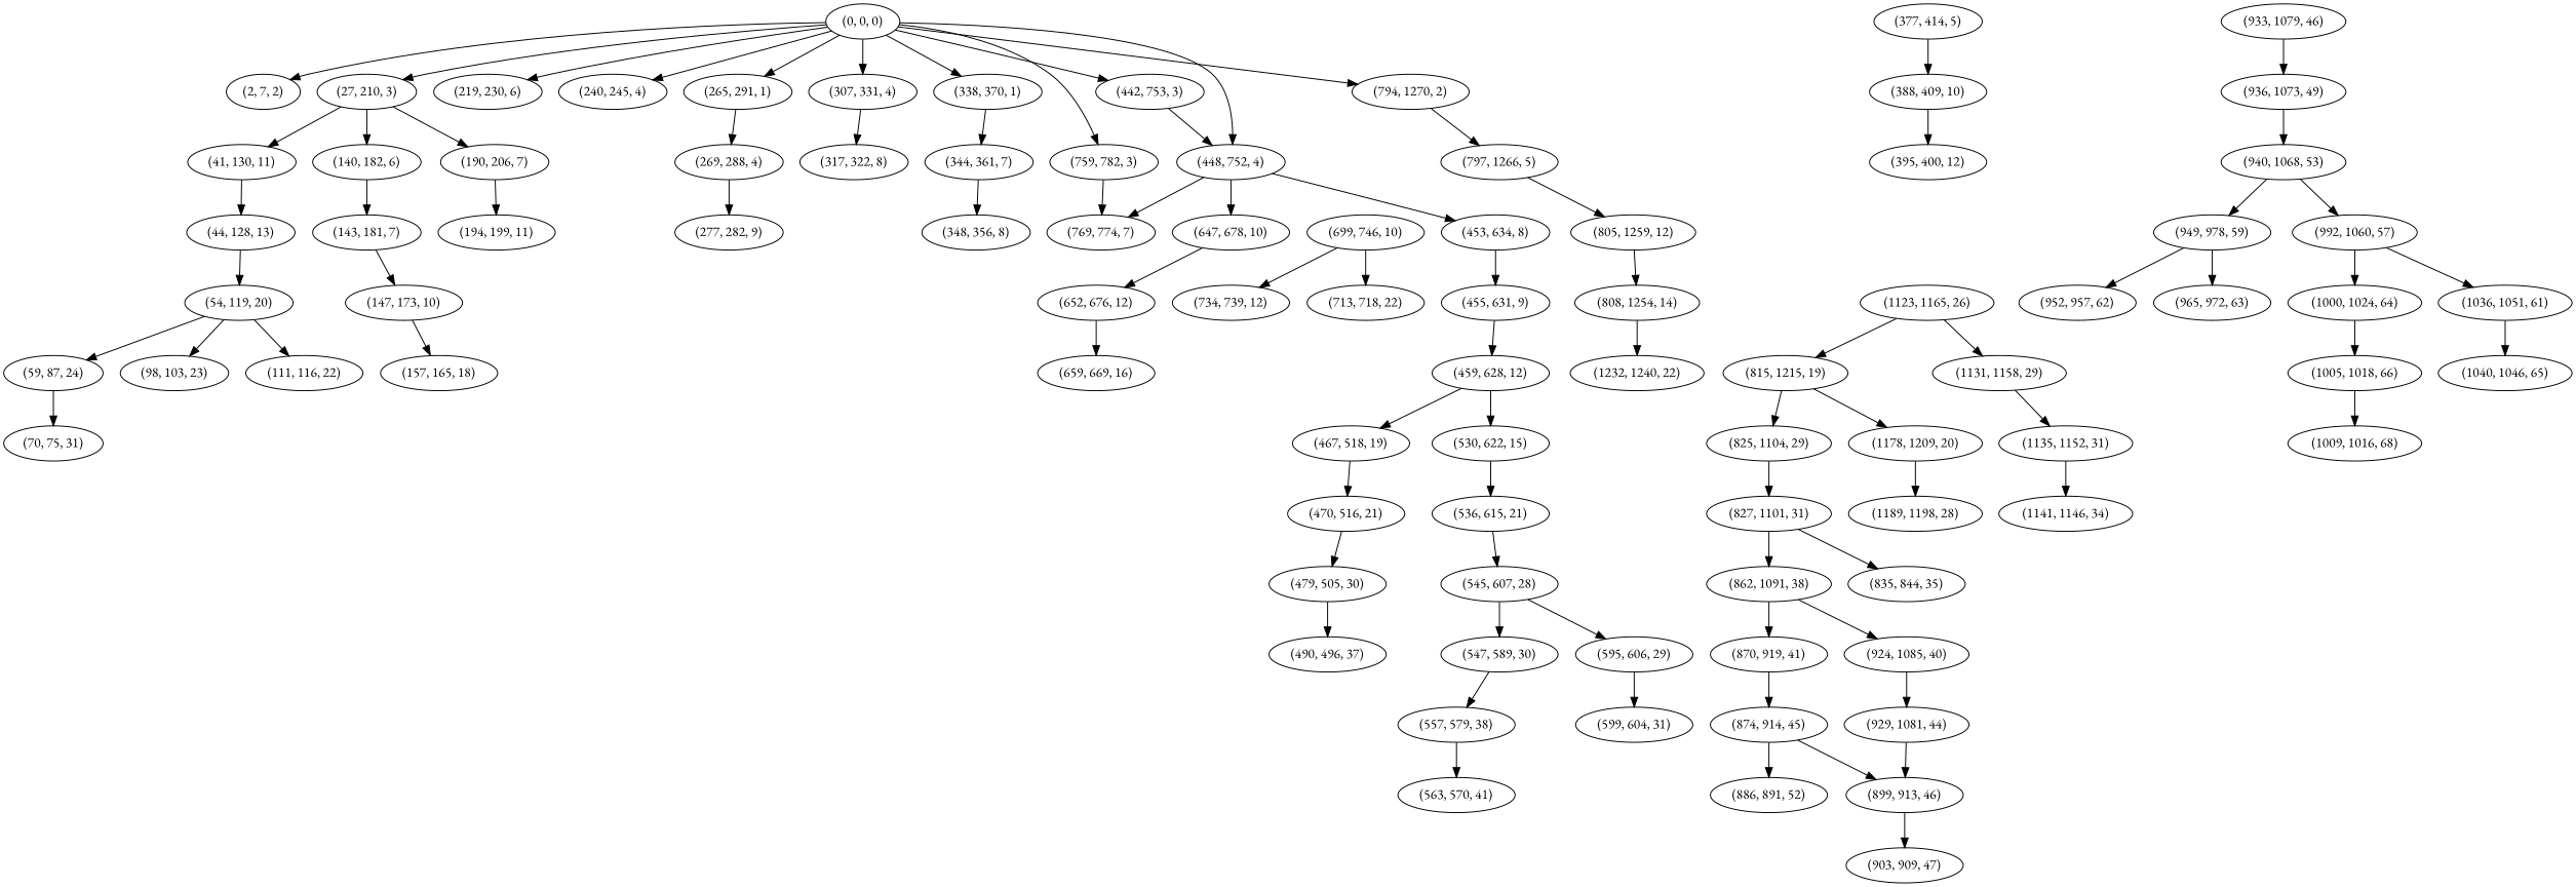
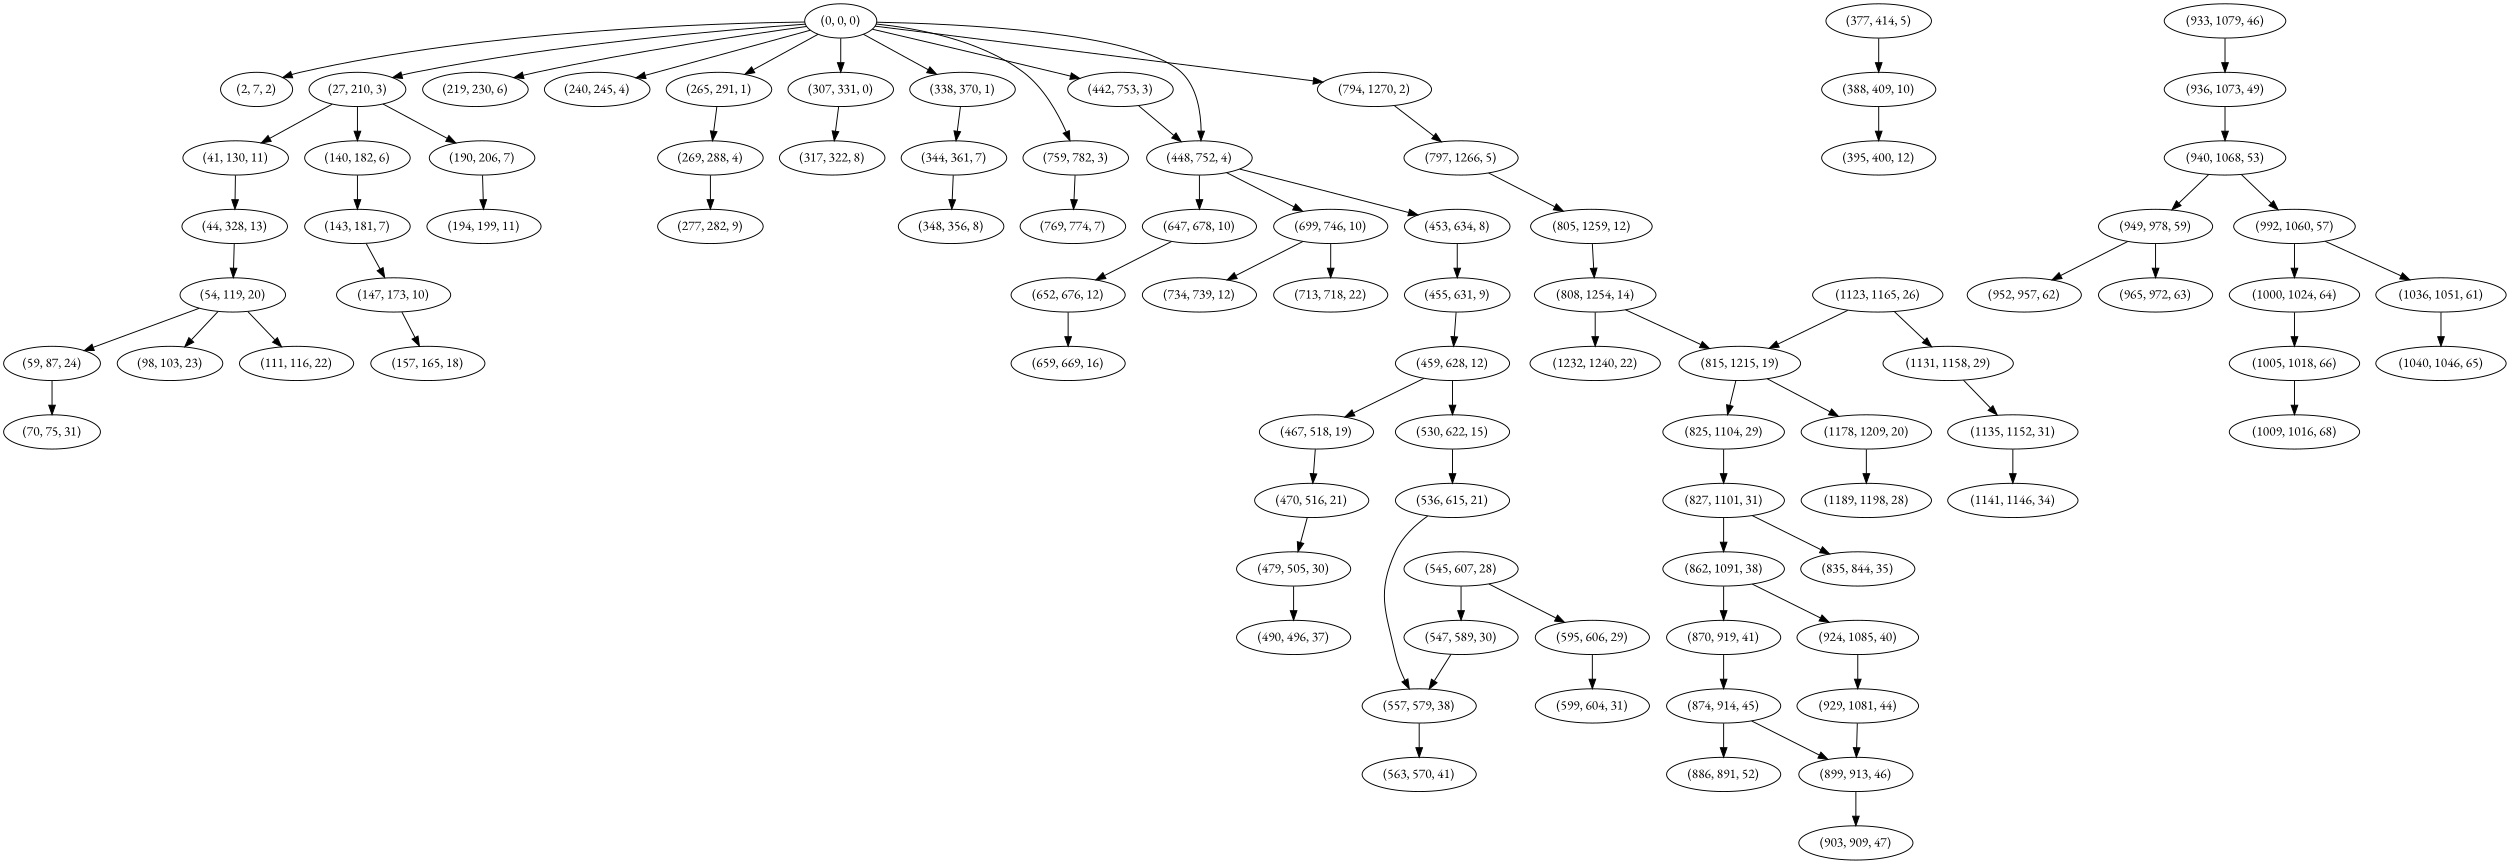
  digraph {
    fontname="EB Garamond"
    node [fontname="EB Garamond"]
    edge [fontname="EB Garamond"]
    "(0, 0, 0)"
    "(2, 7, 2)"
    "(27, 210, 3)"
    "(219, 230, 6)"
    "(240, 245, 4)"
    "(265, 291, 1)"
-   "(307, 331, 4)"
+   "(307, 331, 4)" [label="(307, 331, 0)"]
    "(338, 370, 1)"
    "(442, 753, 3)"
    "(759, 782, 3)"
    "(794, 1270, 2)"
    "(448, 752, 4)"
    "(41, 130, 11)"
    "(140, 182, 6)"
    "(190, 206, 7)"
    "(269, 288, 4)"
    "(317, 322, 8)"
    "(344, 361, 7)"
    "(377, 414, 5)"
    "(388, 409, 10)"
    "(769, 774, 7)"
    "(797, 1266, 5)"
-   "(44, 128, 13)"
+   "(44, 128, 13)" [label="(44, 328, 13)"]
    "(143, 181, 7)"
    "(194, 199, 11)"
    "(54, 119, 20)"
    "(59, 87, 24)"
    "(98, 103, 23)"
    "(111, 116, 22)"
    "(70, 75, 31)"
    "(147, 173, 10)"
    "(157, 165, 18)"
    "(277, 282, 9)"
    "(348, 356, 8)"
    "(395, 400, 12)"
    "(453, 634, 8)"
    "(647, 678, 10)"
    "(699, 746, 10)"
    "(455, 631, 9)"
    "(652, 676, 12)"
    "(713, 718, 22)"
    "(734, 739, 12)"
    "(459, 628, 12)"
    "(467, 518, 19)"
    "(530, 622, 15)"
    "(470, 516, 21)"
    "(536, 615, 21)"
    "(479, 505, 30)"
    "(490, 496, 37)"
    "(545, 607, 28)"
    "(547, 589, 30)"
    "(595, 606, 29)"
    "(557, 579, 38)"
    "(599, 604, 31)"
    "(563, 570, 41)"
    "(659, 669, 16)"
    "(805, 1259, 12)"
    "(808, 1254, 14)"
    "(815, 1215, 19)"
    "(1232, 1240, 22)"
    "(825, 1104, 29)"
    "(1178, 1209, 20)"
    "(827, 1101, 31)"
    "(1123, 1165, 26)"
    "(1131, 1158, 29)"
    "(1189, 1198, 28)"
    "(835, 844, 35)"
    "(862, 1091, 38)"
    "(870, 919, 41)"
    "(924, 1085, 40)"
    "(874, 914, 45)"
    "(929, 1081, 44)"
    "(886, 891, 52)"
    "(899, 913, 46)"
    n75 [label="(903, 909, 47)"]
    "(933, 1079, 46)"
    "(936, 1073, 49)"
    "(940, 1068, 53)"
    "(949, 978, 59)"
    "(992, 1060, 57)"
    "(952, 957, 62)"
    "(965, 972, 63)"
    "(1000, 1024, 64)"
    "(1036, 1051, 61)"
    "(1005, 1018, 66)"
    "(1040, 1046, 65)"
    "(1009, 1016, 68)"
    "(1135, 1152, 31)"
    "(1141, 1146, 34)"
    "(0, 0, 0)" -> "(2, 7, 2)"
    "(0, 0, 0)" -> "(27, 210, 3)"
    "(0, 0, 0)" -> "(219, 230, 6)"
    "(0, 0, 0)" -> "(240, 245, 4)"
    "(0, 0, 0)" -> "(265, 291, 1)"
    "(0, 0, 0)" -> "(307, 331, 4)"
    "(0, 0, 0)" -> "(338, 370, 1)"
    "(0, 0, 0)" -> "(442, 753, 3)"
    "(0, 0, 0)" -> "(759, 782, 3)"
    "(0, 0, 0)" -> "(794, 1270, 2)"
    "(0, 0, 0)" -> "(448, 752, 4)"
    "(27, 210, 3)" -> "(41, 130, 11)"
    "(27, 210, 3)" -> "(140, 182, 6)"
    "(27, 210, 3)" -> "(190, 206, 7)"
    "(265, 291, 1)" -> "(269, 288, 4)"
    "(307, 331, 4)" -> "(317, 322, 8)"
    "(338, 370, 1)" -> "(344, 361, 7)"
    "(442, 753, 3)" -> "(448, 752, 4)"
    "(759, 782, 3)" -> "(769, 774, 7)"
    "(794, 1270, 2)" -> "(797, 1266, 5)"
    "(448, 752, 4)" -> "(453, 634, 8)"
    "(448, 752, 4)" -> "(647, 678, 10)"
-   "(448, 752, 4)" -> "(769, 774, 7)"
+   "(448, 752, 4)" -> "(699, 746, 10)"
    "(41, 130, 11)" -> "(44, 128, 13)"
    "(140, 182, 6)" -> "(143, 181, 7)"
    "(190, 206, 7)" -> "(194, 199, 11)"
    "(269, 288, 4)" -> "(277, 282, 9)"
    "(344, 361, 7)" -> "(348, 356, 8)"
    "(377, 414, 5)" -> "(388, 409, 10)"
    "(388, 409, 10)" -> "(395, 400, 12)"
    "(797, 1266, 5)" -> "(805, 1259, 12)"
    "(44, 128, 13)" -> "(54, 119, 20)"
    "(143, 181, 7)" -> "(147, 173, 10)"
    "(54, 119, 20)" -> "(59, 87, 24)"
    "(54, 119, 20)" -> "(98, 103, 23)"
    "(54, 119, 20)" -> "(111, 116, 22)"
    "(59, 87, 24)" -> "(70, 75, 31)"
    "(147, 173, 10)" -> "(157, 165, 18)"
    "(453, 634, 8)" -> "(455, 631, 9)"
    "(647, 678, 10)" -> "(652, 676, 12)"
    "(699, 746, 10)" -> "(713, 718, 22)"
    "(699, 746, 10)" -> "(734, 739, 12)"
    "(455, 631, 9)" -> "(459, 628, 12)"
    "(652, 676, 12)" -> "(659, 669, 16)"
    "(459, 628, 12)" -> "(467, 518, 19)"
    "(459, 628, 12)" -> "(530, 622, 15)"
    "(467, 518, 19)" -> "(470, 516, 21)"
    "(530, 622, 15)" -> "(536, 615, 21)"
    "(470, 516, 21)" -> "(479, 505, 30)"
-   "(536, 615, 21)" -> "(545, 607, 28)"
+   "(536, 615, 21)" -> "(557, 579, 38)"
    "(479, 505, 30)" -> "(490, 496, 37)"
    "(545, 607, 28)" -> "(547, 589, 30)"
    "(545, 607, 28)" -> "(595, 606, 29)"
    "(547, 589, 30)" -> "(557, 579, 38)"
    "(595, 606, 29)" -> "(599, 604, 31)"
    "(557, 579, 38)" -> "(563, 570, 41)"
    "(805, 1259, 12)" -> "(808, 1254, 14)"
+   "(808, 1254, 14)" -> "(815, 1215, 19)"
    "(808, 1254, 14)" -> "(1232, 1240, 22)"
    "(815, 1215, 19)" -> "(825, 1104, 29)"
    "(815, 1215, 19)" -> "(1178, 1209, 20)"
    "(825, 1104, 29)" -> "(827, 1101, 31)"
    "(1178, 1209, 20)" -> "(1189, 1198, 28)"
    "(827, 1101, 31)" -> "(835, 844, 35)"
    "(827, 1101, 31)" -> "(862, 1091, 38)"
    "(1123, 1165, 26)" -> "(815, 1215, 19)"
    "(1123, 1165, 26)" -> "(1131, 1158, 29)"
    "(1131, 1158, 29)" -> "(1135, 1152, 31)"
    "(862, 1091, 38)" -> "(870, 919, 41)"
    "(862, 1091, 38)" -> "(924, 1085, 40)"
    "(870, 919, 41)" -> "(874, 914, 45)"
    "(924, 1085, 40)" -> "(929, 1081, 44)"
    "(874, 914, 45)" -> "(886, 891, 52)"
    "(874, 914, 45)" -> "(899, 913, 46)"
    "(929, 1081, 44)" -> "(899, 913, 46)"
    "(899, 913, 46)" -> n75
    "(933, 1079, 46)" -> "(936, 1073, 49)"
    "(936, 1073, 49)" -> "(940, 1068, 53)"
    "(940, 1068, 53)" -> "(949, 978, 59)"
    "(940, 1068, 53)" -> "(992, 1060, 57)"
    "(949, 978, 59)" -> "(952, 957, 62)"
    "(949, 978, 59)" -> "(965, 972, 63)"
    "(992, 1060, 57)" -> "(1000, 1024, 64)"
    "(992, 1060, 57)" -> "(1036, 1051, 61)"
    "(1000, 1024, 64)" -> "(1005, 1018, 66)"
    "(1036, 1051, 61)" -> "(1040, 1046, 65)"
    "(1005, 1018, 66)" -> "(1009, 1016, 68)"
    "(1135, 1152, 31)" -> "(1141, 1146, 34)"
  }
